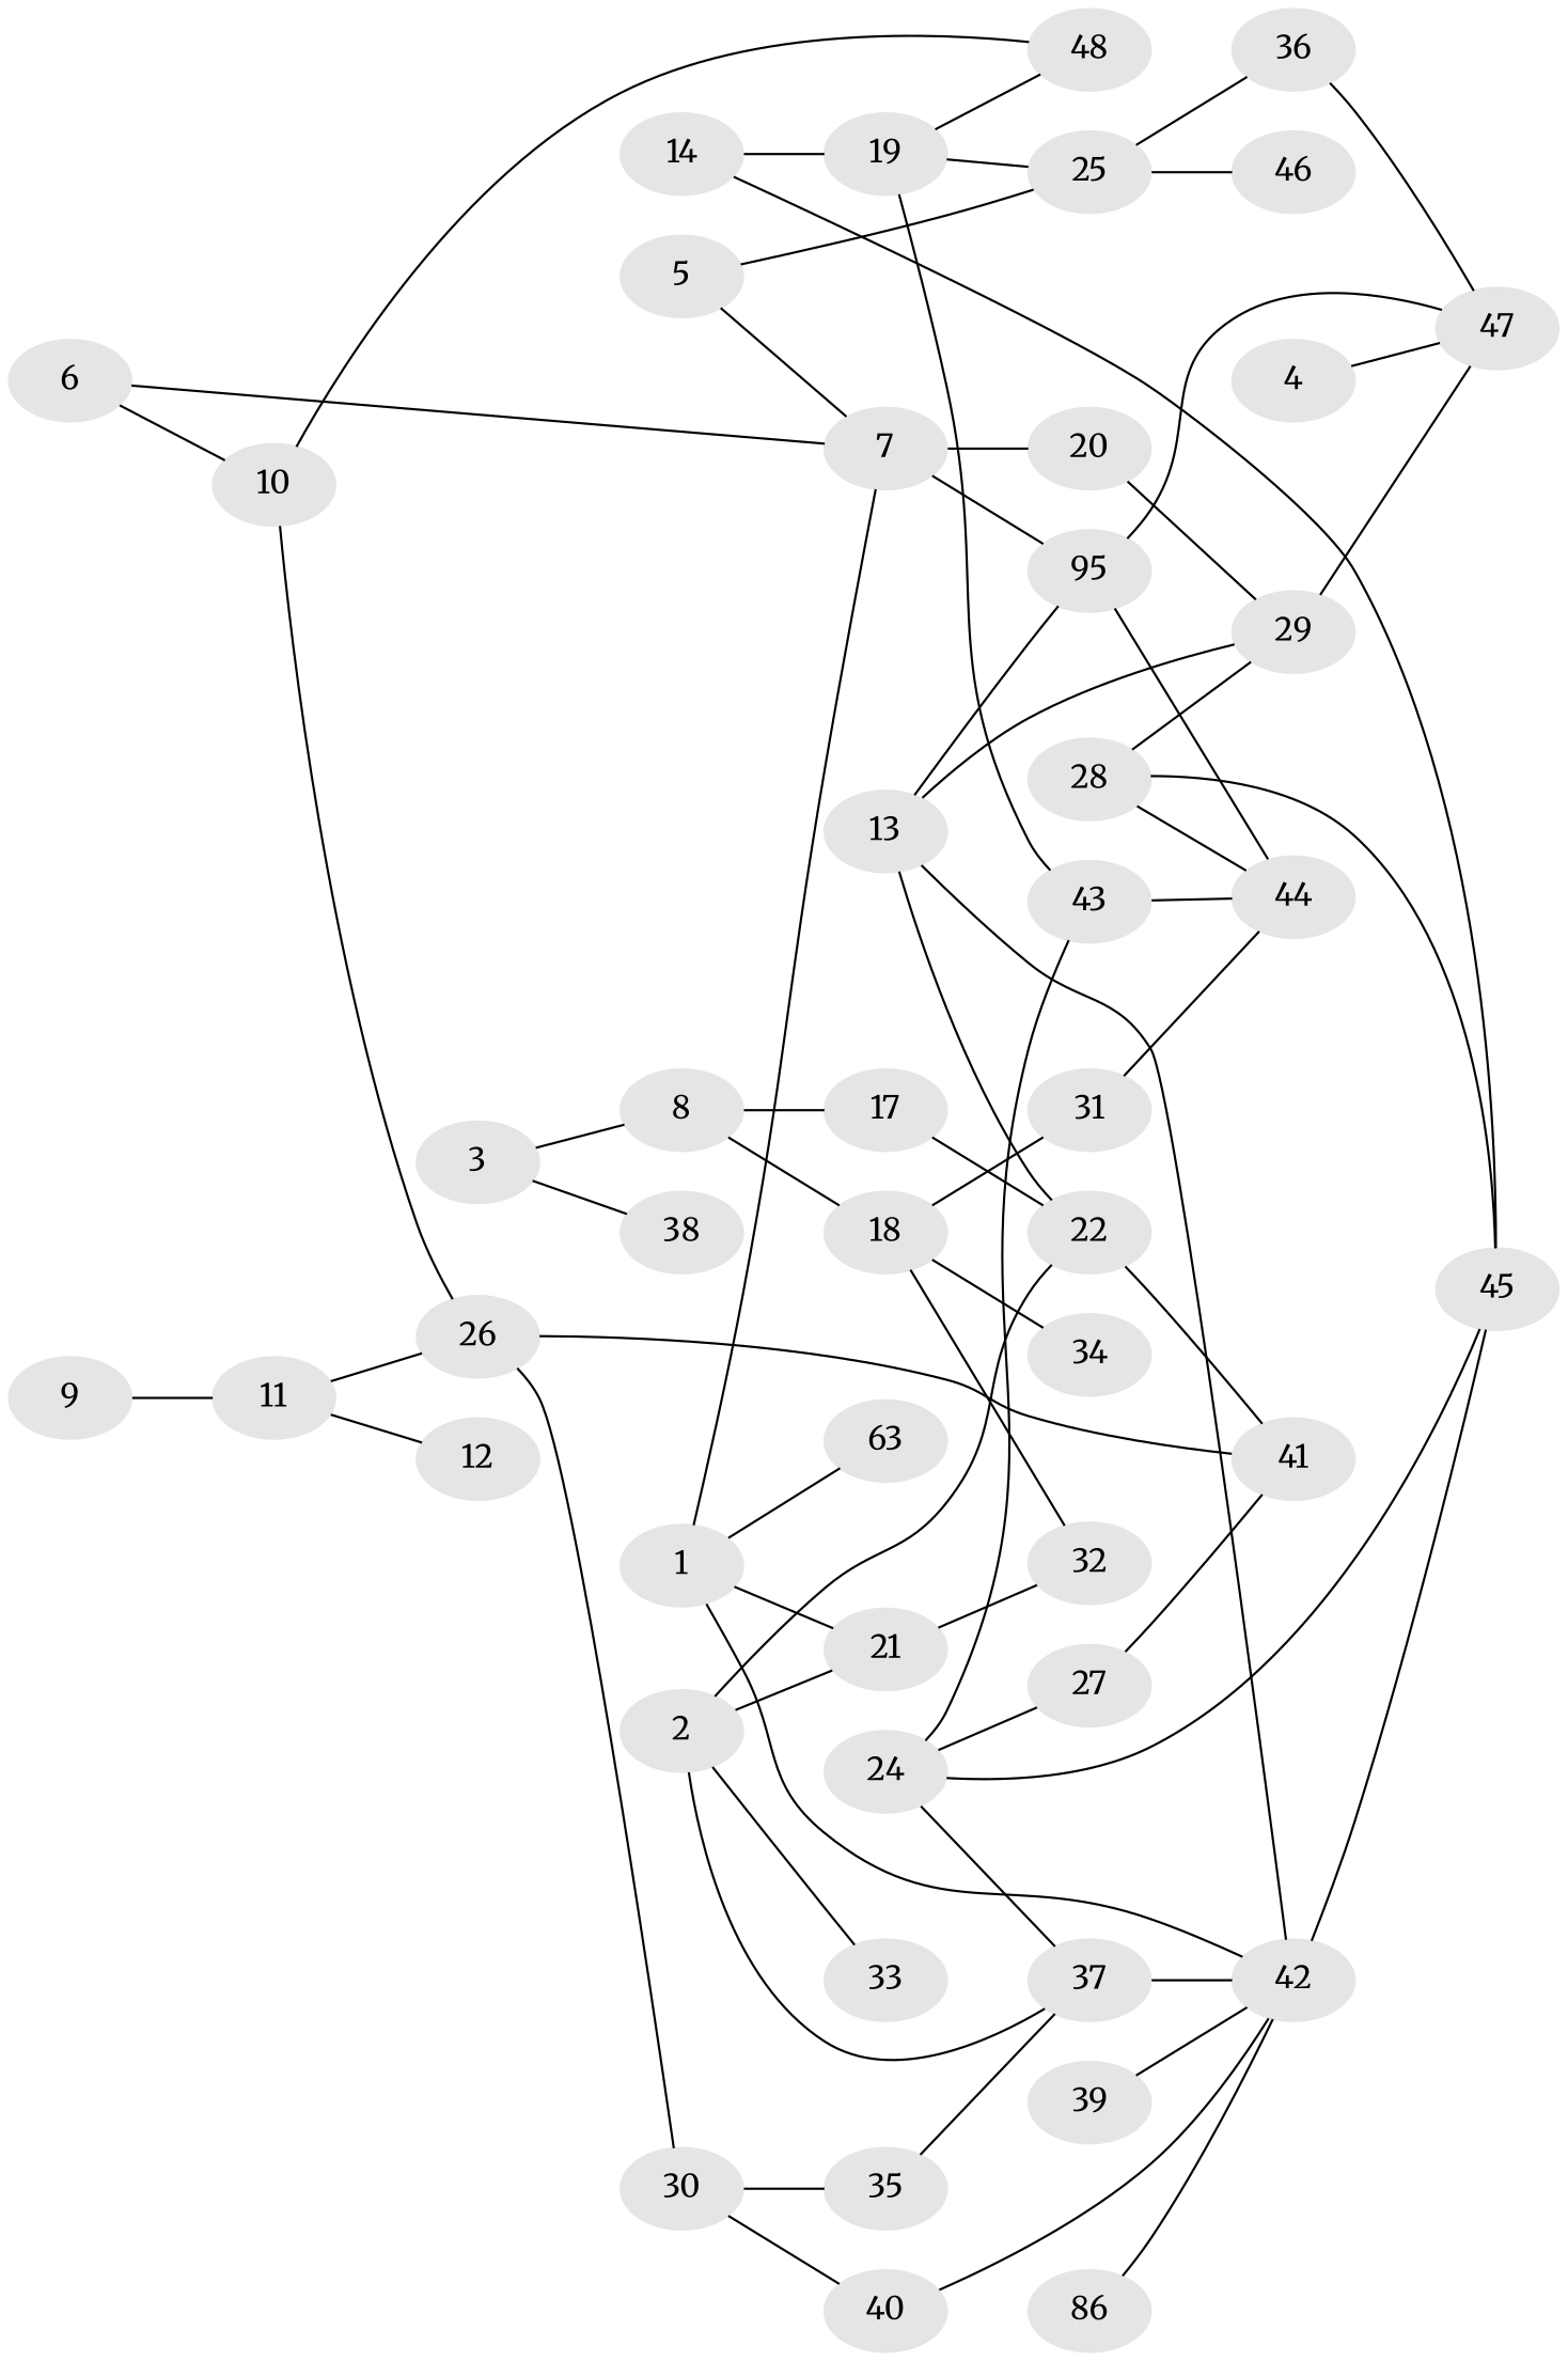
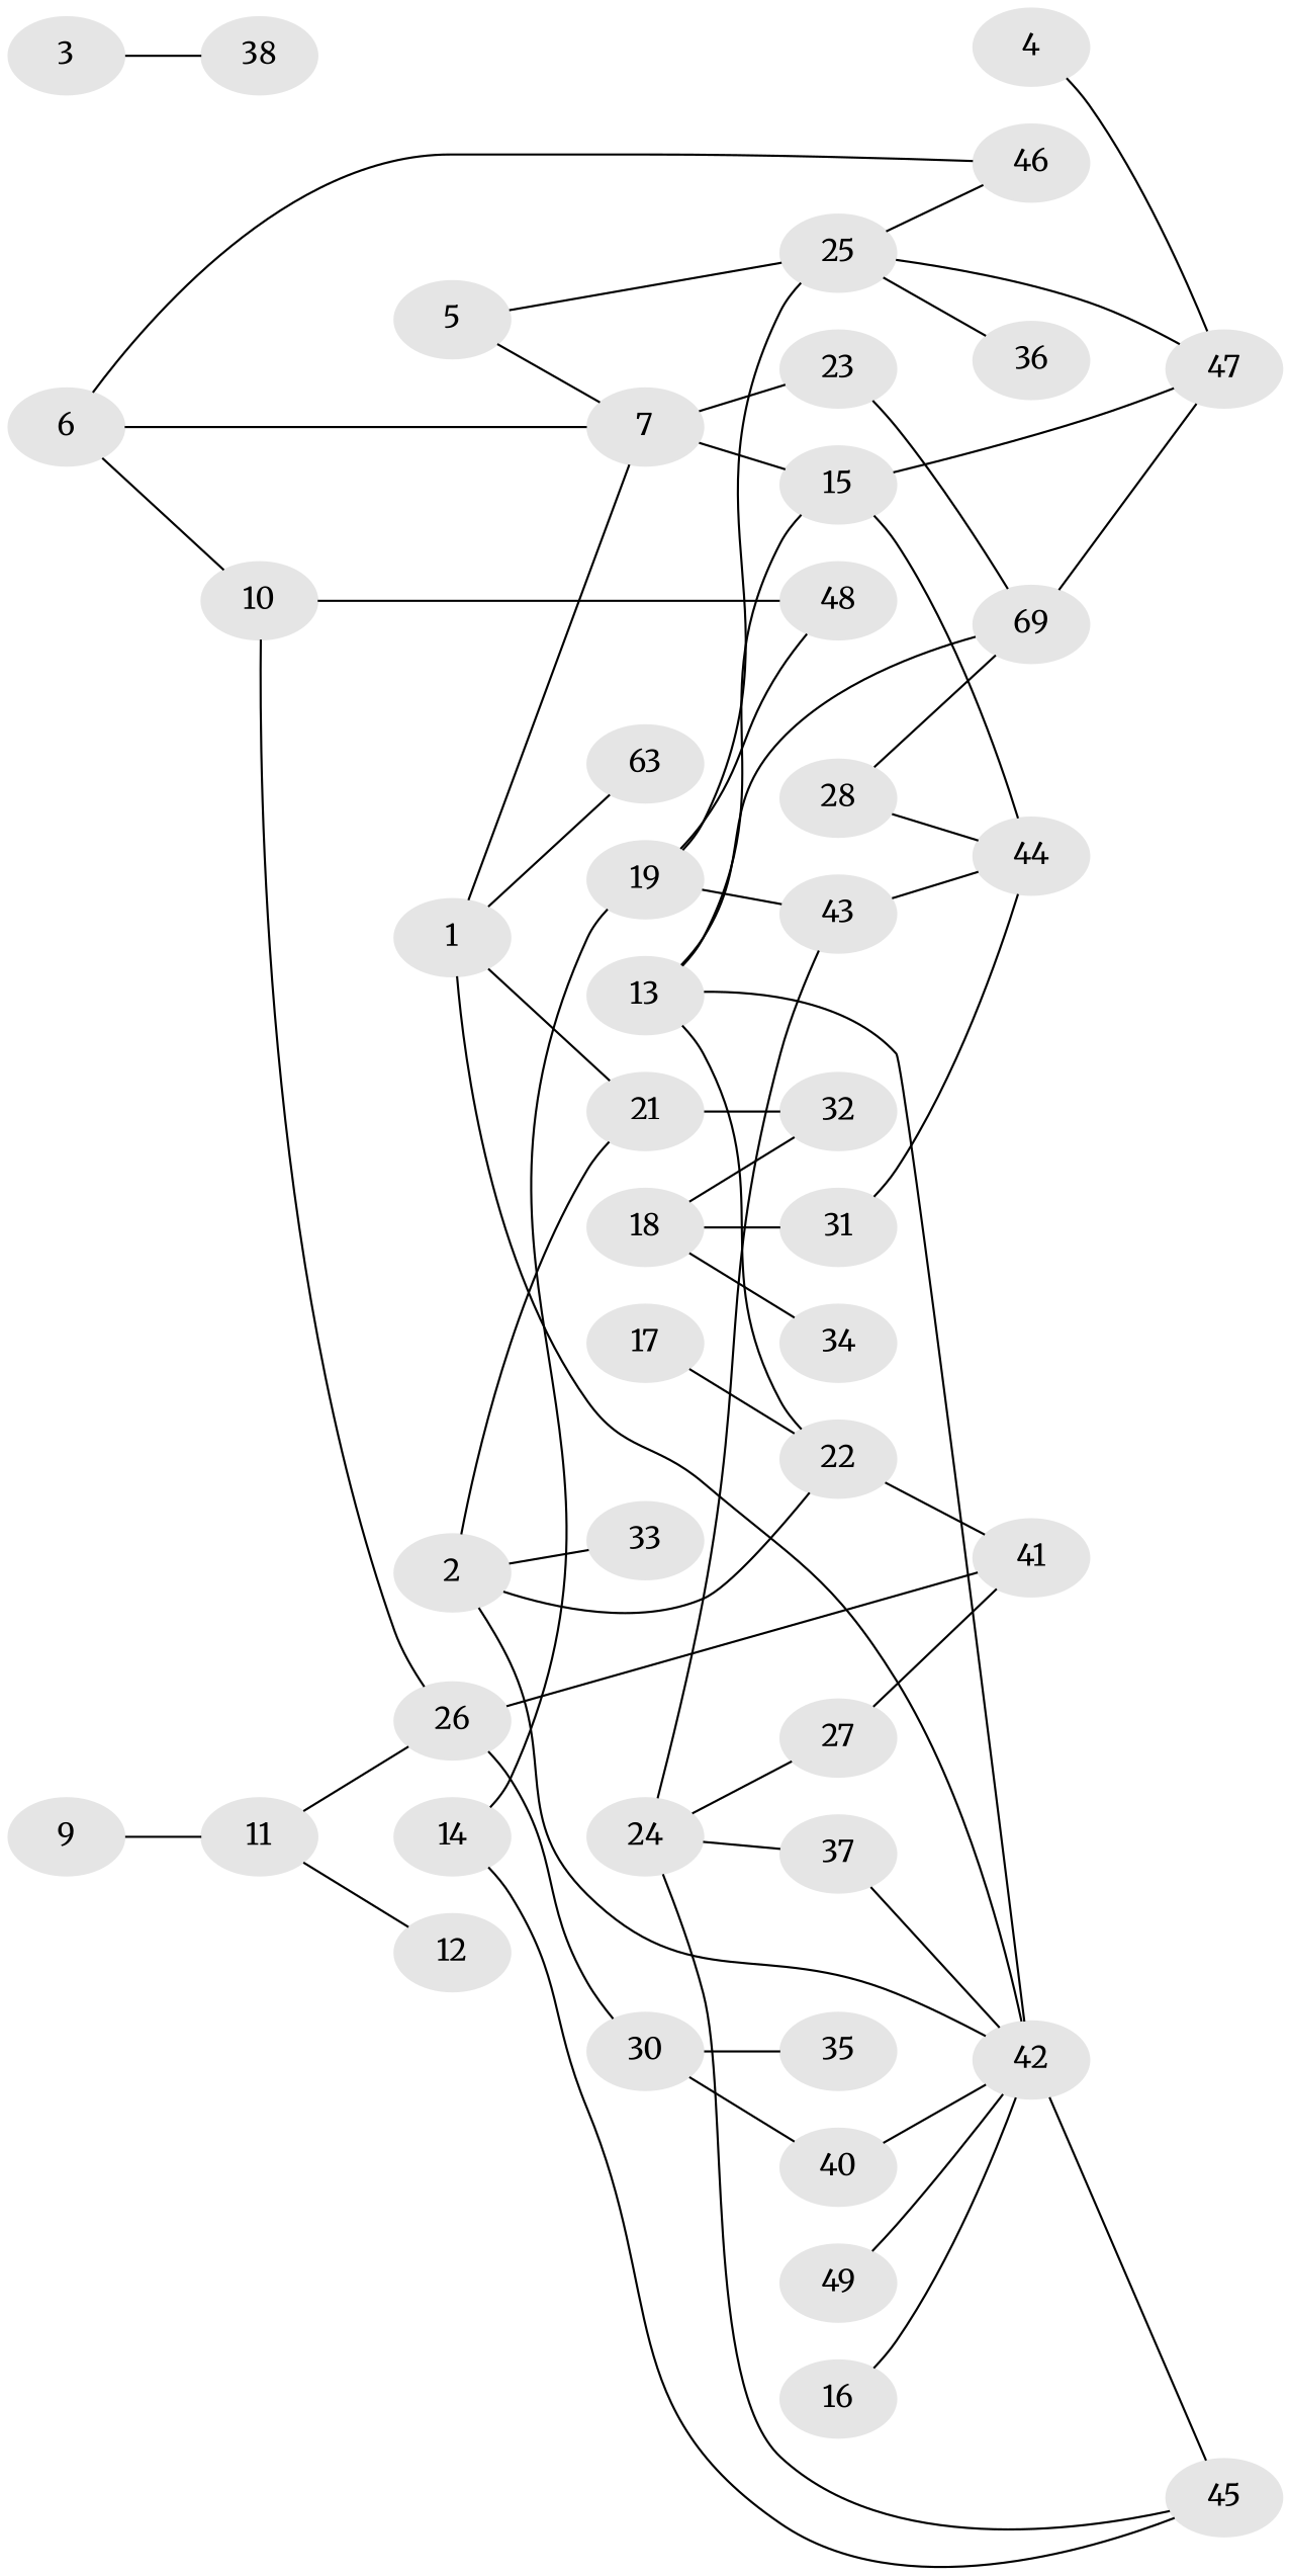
  graph {
    fontname=Merriweather
    rankdir=LR
    node [color=gray90 fontname=Merriweather style=filled]
    edge [fontname=Merriweather weight=1.0]
    1
    7
    21
    n4 [label=63]
    42
-   15 [label=95]
-   20
+   15
+   20 [label=23]
    32
    45
    2
    22
    33
    41
    3
-   8
    38
    17
    18
    4
    47
    6
    10
    46
    5
    25
    36
    26
    48
    44
-   29
+   29 [label=69]
    31
    34
    9
    11
    12
    30
    13
    14
    19
    43
-   16 [label=86]
+   16
    24
    27
    37
    35
    40
    28
-   39
+   39 [label=49]
    1 -- 7
    1 -- 21
    1 -- n4
    1 -- 42
    7 -- 15
    7 -- 20
    21 -- 32
    42 -- 45
    15 -- 47
    15 -- 44
    20 -- 29
    2 -- 21
-   2 -- 37
+   2 -- 42
    2 -- 22
    2 -- 33
    22 -- 41
-   3 -- 8
    3 -- 38
-   8 -- 17
-   8 -- 18
    17 -- 22
    18 -- 32
    18 -- 31
    18 -- 34
    4 -- 47
    6 -- 7 [weight=2.0]
    6 -- 10
+   6 -- 46
    10 -- 26
    10 -- 48
    5 -- 7
    5 -- 25
    25 -- 46
    25 -- 36
-   36 -- 47
+   25 -- 47
    26 -- 41
    26 -- 30
    29 -- 47
    31 -- 44
    9 -- 11
    11 -- 26
    11 -- 12
    30 -- 35
    30 -- 40
    13 -- 42
    13 -- 15
    13 -- 22
    13 -- 29
    14 -- 45
    14 -- 19
    19 -- 25
    19 -- 48
    19 -- 43
    43 -- 44
    16 -- 42
    24 -- 45
    24 -- 43
    24 -- 27
    24 -- 37
    27 -- 41
    37 -- 42
-   35 -- 37
    40 -- 42
-   28 -- 45
    28 -- 44
    28 -- 29
    39 -- 42
  }
